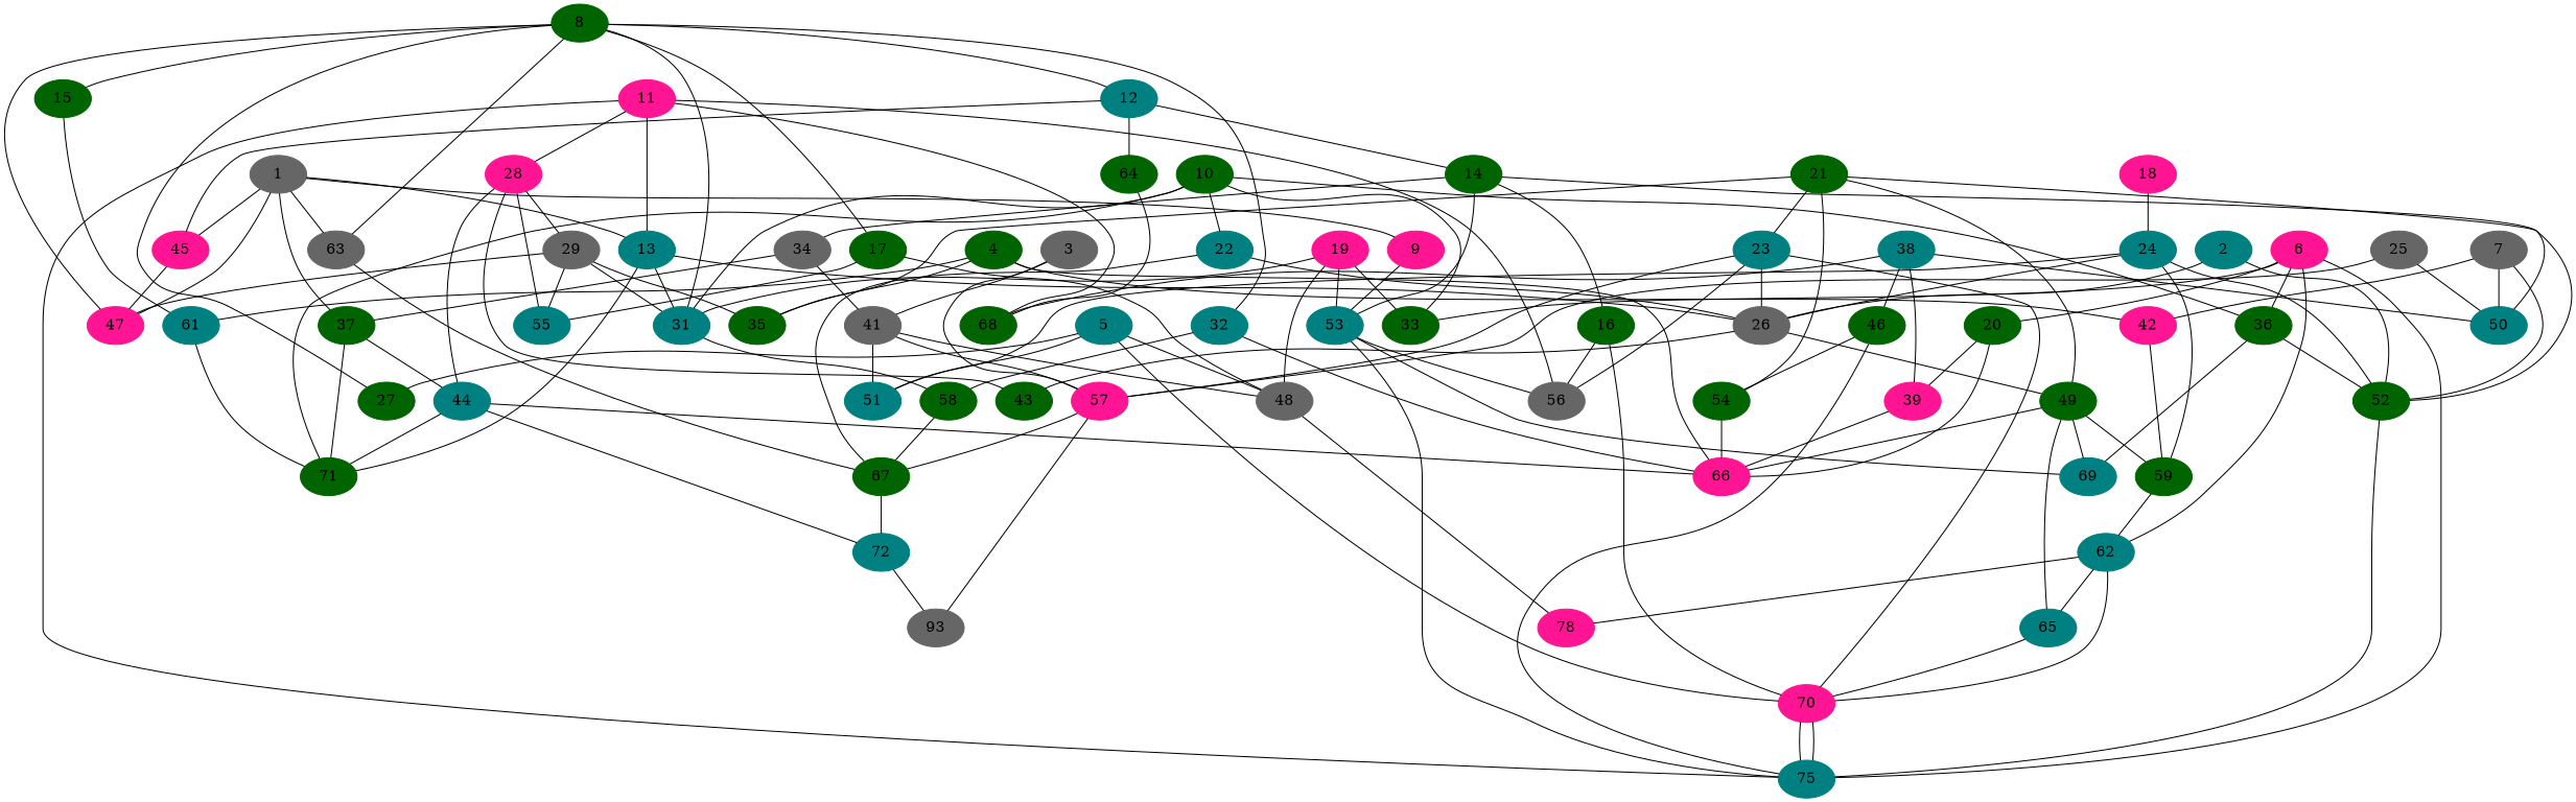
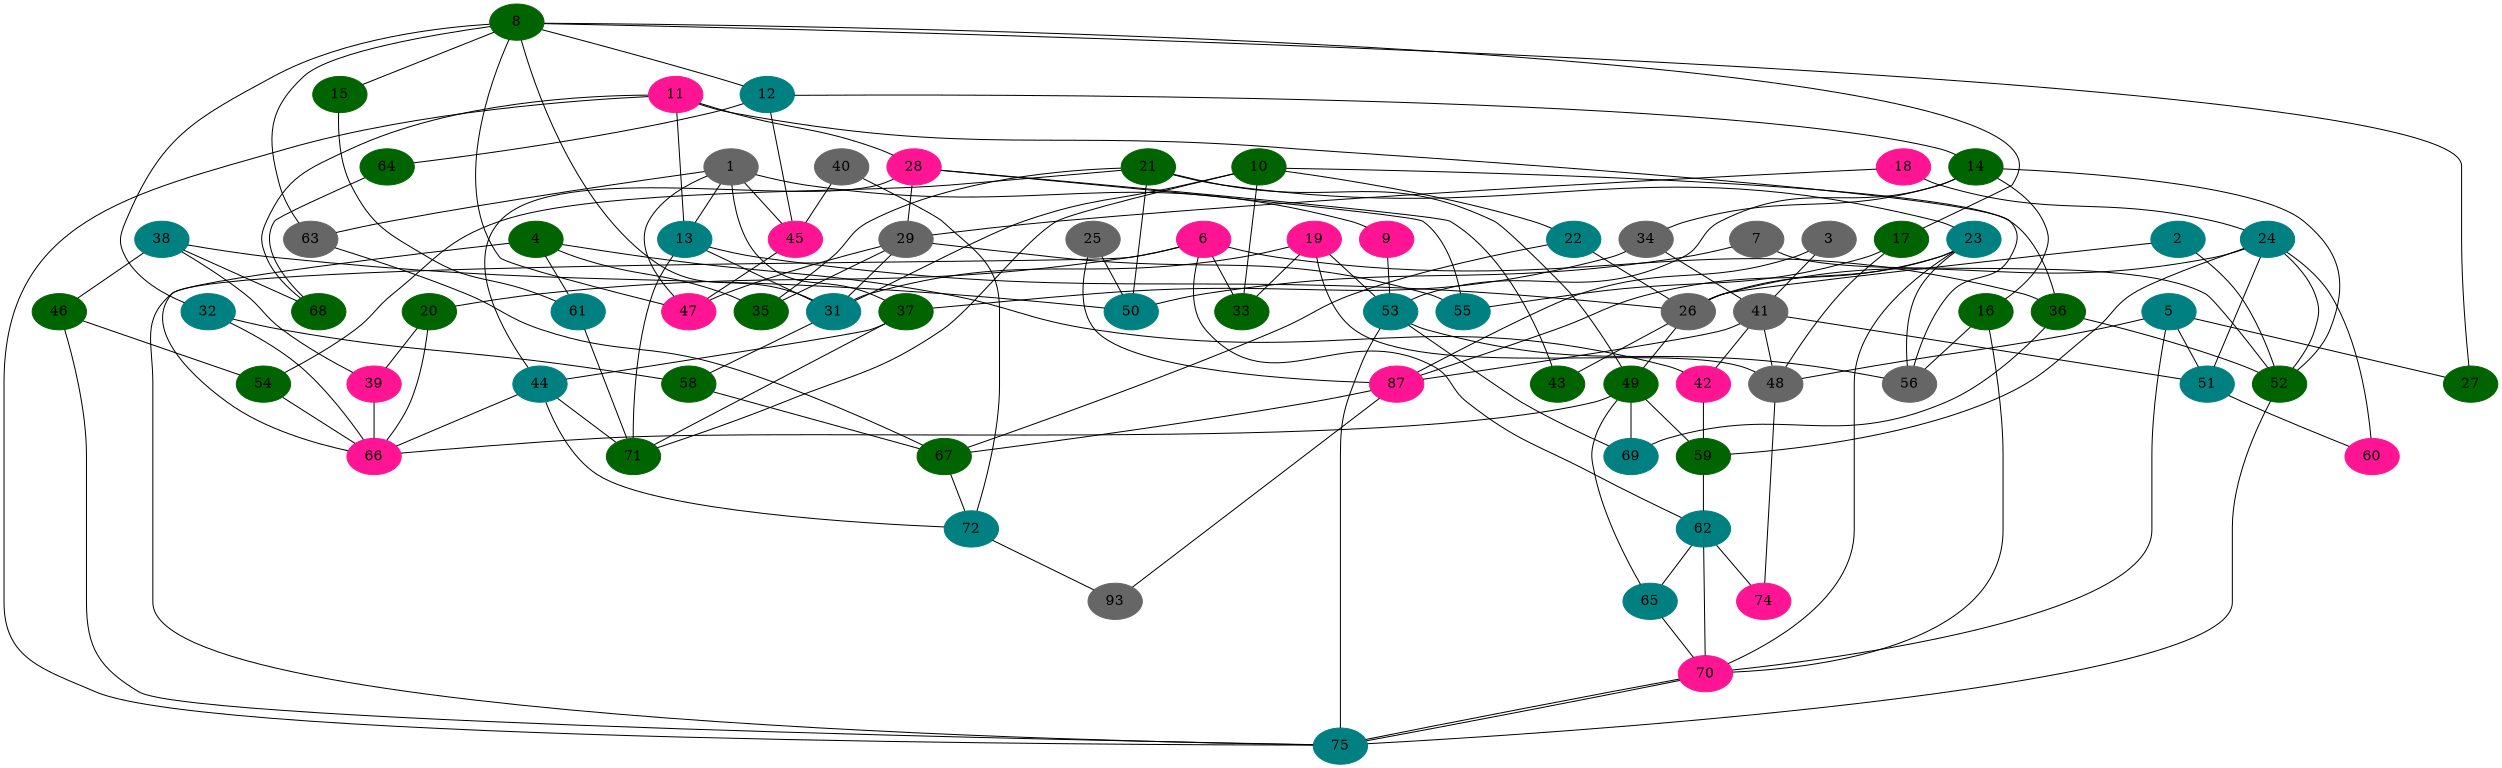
  graph {
    node [color=darkgreen style=filled]
    1 [color=gray40]
    9 [color=deeppink]
    13 [color=teal]
    37
    45 [color=deeppink]
    47 [color=deeppink]
    63 [color=gray40]
    53 [color=teal]
    26 [color=gray40]
    31 [color=teal]
    71
    44 [color=teal]
    67
    2 [color=teal]
    52
    49
    43
    75 [color=teal]
    3 [color=gray40]
    41 [color=gray40]
-   57 [color=deeppink]
+   57 [color=deeppink label=87]
    42 [color=deeppink]
    48 [color=gray40]
    51 [color=teal]
    n25 [color=gray40 label=93]
    4
    35
    61 [color=teal]
    66 [color=deeppink]
    59
    5 [color=teal]
    27
    70 [color=deeppink]
-   74 [color=deeppink label=78]
+   74 [color=deeppink]
+   60 [color=deeppink]
    6 [color=deeppink]
    20
    33
    36
    62 [color=teal]
    39 [color=deeppink]
    69 [color=teal]
    65 [color=teal]
    7 [color=gray40]
    50 [color=teal]
    8
    12 [color=teal]
    15
    17
    32 [color=teal]
    14
    64
    55 [color=teal]
    58
    56 [color=gray40]
    10
    22 [color=teal]
    11 [color=deeppink]
    28 [color=deeppink]
    68
    29 [color=gray40]
    16
    34 [color=gray40]
    18 [color=deeppink]
    24 [color=teal]
    19 [color=deeppink]
    21
    23 [color=teal]
    54
    72 [color=teal]
    25 [color=gray40]
    38 [color=teal]
    46
+   40 [color=gray40]
    1 -- 9
    1 -- 13
    1 -- 37
    1 -- 45
    1 -- 47
    1 -- 63
    9 -- 53
    13 -- 26
    13 -- 31
    13 -- 71
    37 -- 71
    37 -- 44
    45 -- 47
    63 -- 67
    53 -- 75
    53 -- 69
    53 -- 56
    26 -- 49
    26 -- 43
    31 -- 58
    44 -- 71
    44 -- 66
    44 -- 72
    67 -- 72
    2 -- 26
    2 -- 52
    52 -- 75
    49 -- 66
    49 -- 59
    49 -- 69
    49 -- 65
    3 -- 41
    3 -- 57
    41 -- 57
-   7 -- 42
+   41 -- 42
    41 -- 48
    41 -- 51
    57 -- 67
    57 -- n25
    42 -- 59
    48 -- 74
+   51 -- 60
    4 -- 42
    4 -- 35
    4 -- 61
    4 -- 66
    61 -- 71
    59 -- 62
    5 -- 48
    5 -- 51
    5 -- 27
    5 -- 70
    70 -- 75
    70 -- 75
    6 -- 75
    6 -- 20
    6 -- 33
    6 -- 36
    6 -- 62
    20 -- 66
    20 -- 39
    36 -- 52
    36 -- 69
    62 -- 70
    62 -- 74
    62 -- 65
    39 -- 66
    65 -- 70
    7 -- 52
    7 -- 50
    8 -- 47
    8 -- 63
    8 -- 31
    8 -- 27
    8 -- 12
    8 -- 15
    8 -- 17
    8 -- 32
    12 -- 45
    12 -- 14
    12 -- 64
    15 -- 61
    17 -- 48
    17 -- 55
    32 -- 66
    32 -- 58
    14 -- 53
    14 -- 52
    14 -- 16
    14 -- 34
    64 -- 68
    58 -- 67
    10 -- 31
    10 -- 71
    10 -- 33
    10 -- 36
    10 -- 22
    22 -- 26
    22 -- 67
    11 -- 13
    11 -- 75
    11 -- 56
    11 -- 28
    11 -- 68
    28 -- 44
    28 -- 43
    28 -- 55
    28 -- 29
    29 -- 47
    29 -- 31
    29 -- 35
    29 -- 55
    16 -- 70
    16 -- 56
    34 -- 37
    34 -- 41
+   18 -- 29
    18 -- 24
    24 -- 26
    24 -- 52
    24 -- 51
    24 -- 59
+   24 -- 60
    19 -- 53
    19 -- 31
    19 -- 48
    19 -- 33
    21 -- 49
    21 -- 35
    21 -- 50
    21 -- 23
    21 -- 54
    23 -- 26
    23 -- 57
    23 -- 70
    23 -- 56
    54 -- 66
    72 -- n25
    25 -- 57
    25 -- 50
    38 -- 39
    38 -- 50
    38 -- 68
    38 -- 46
    46 -- 75
    46 -- 54
+   40 -- 45
+   40 -- 72
  }
